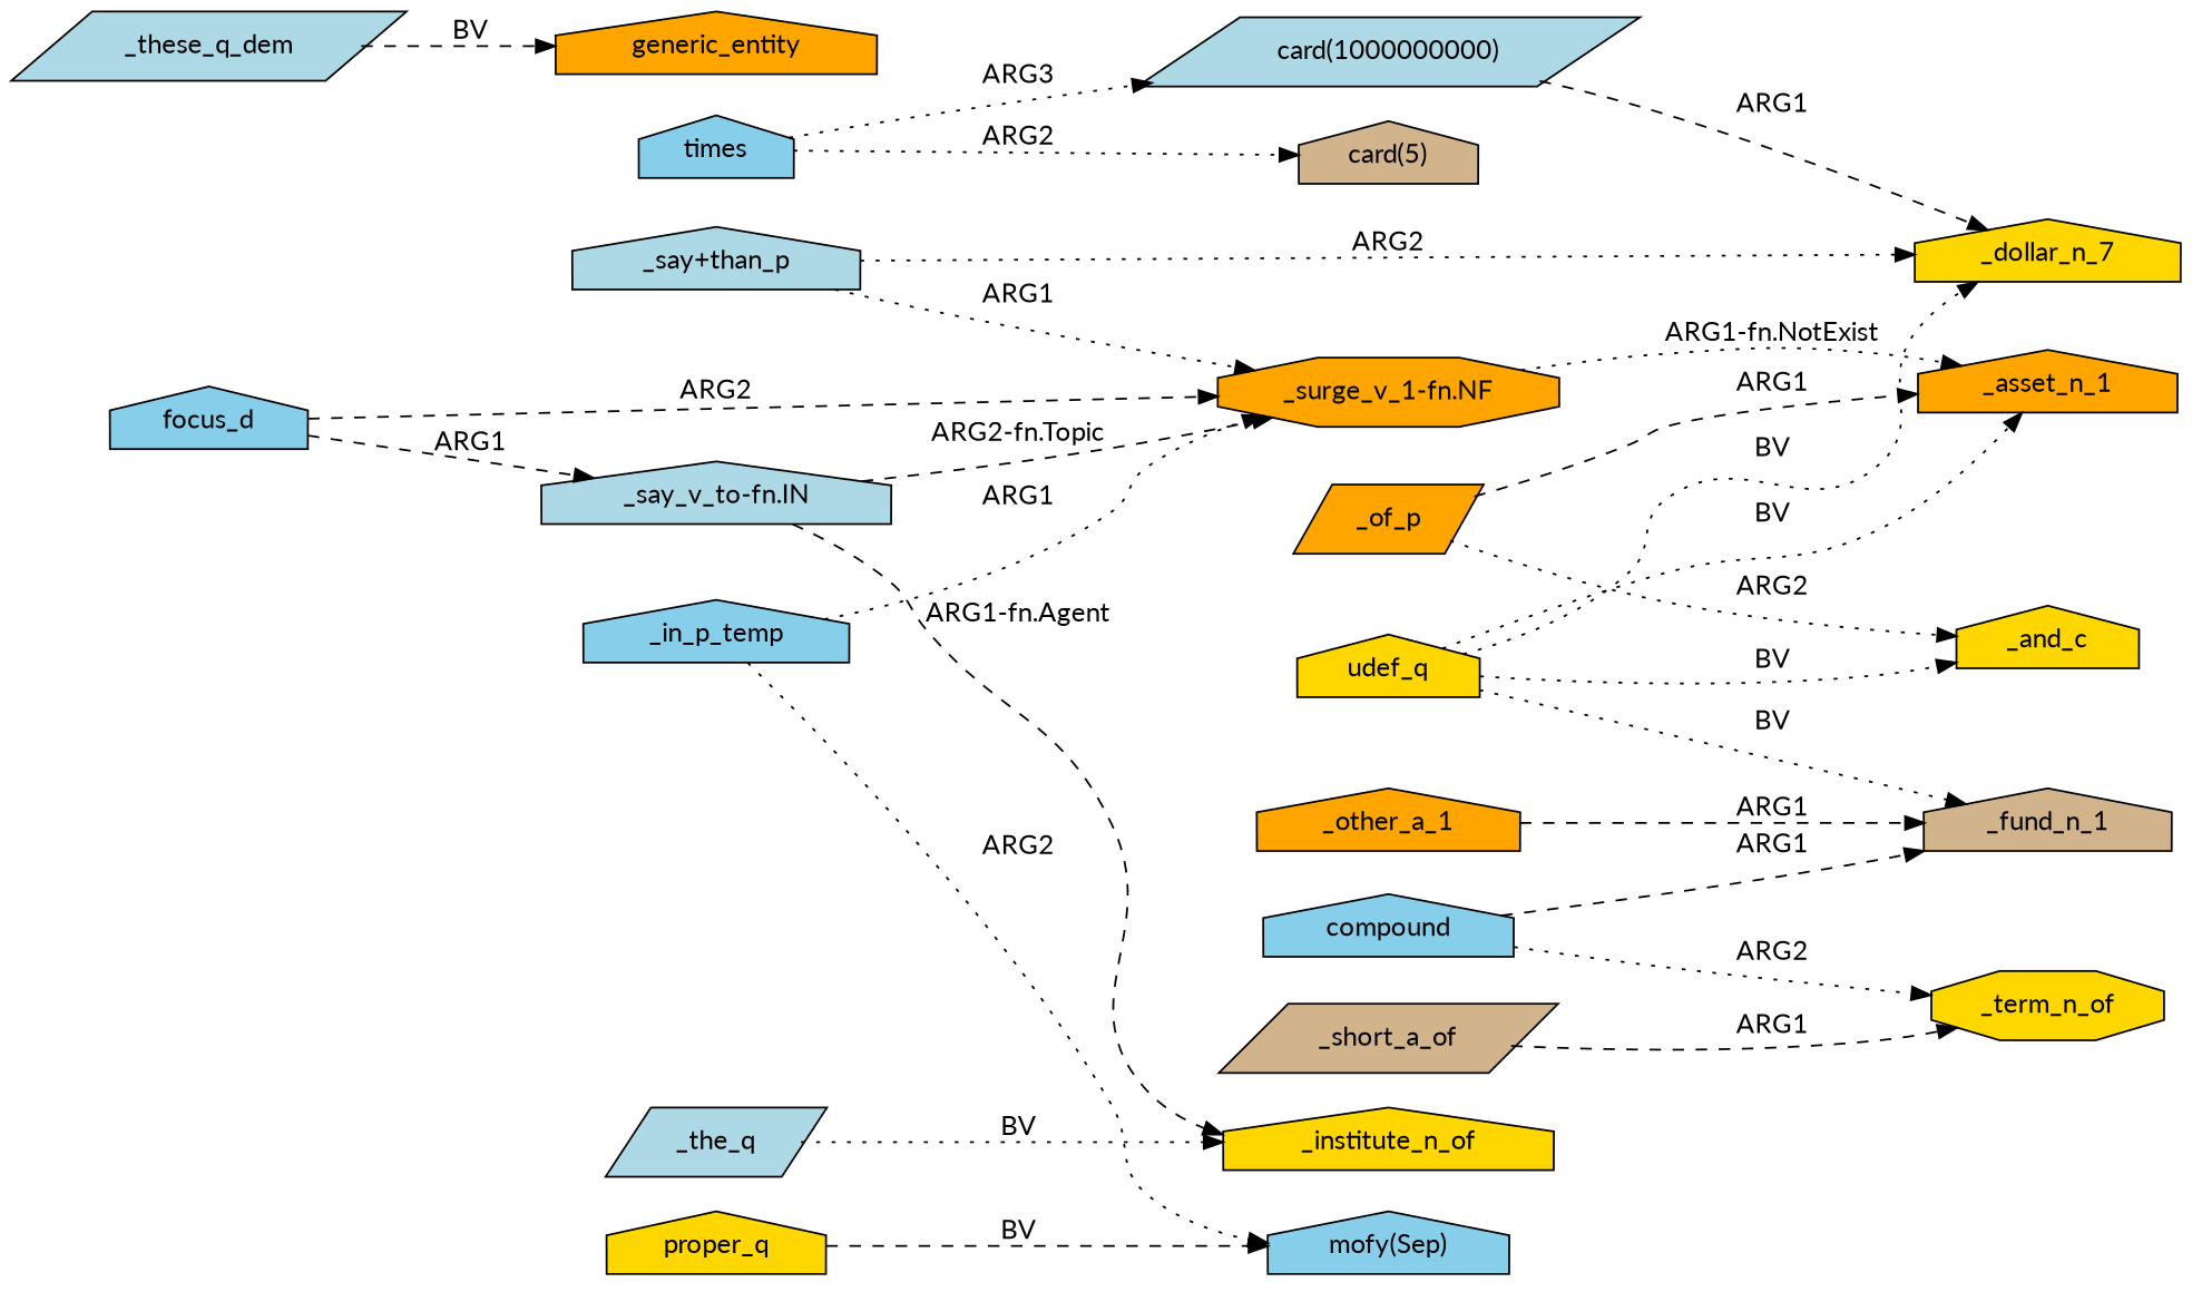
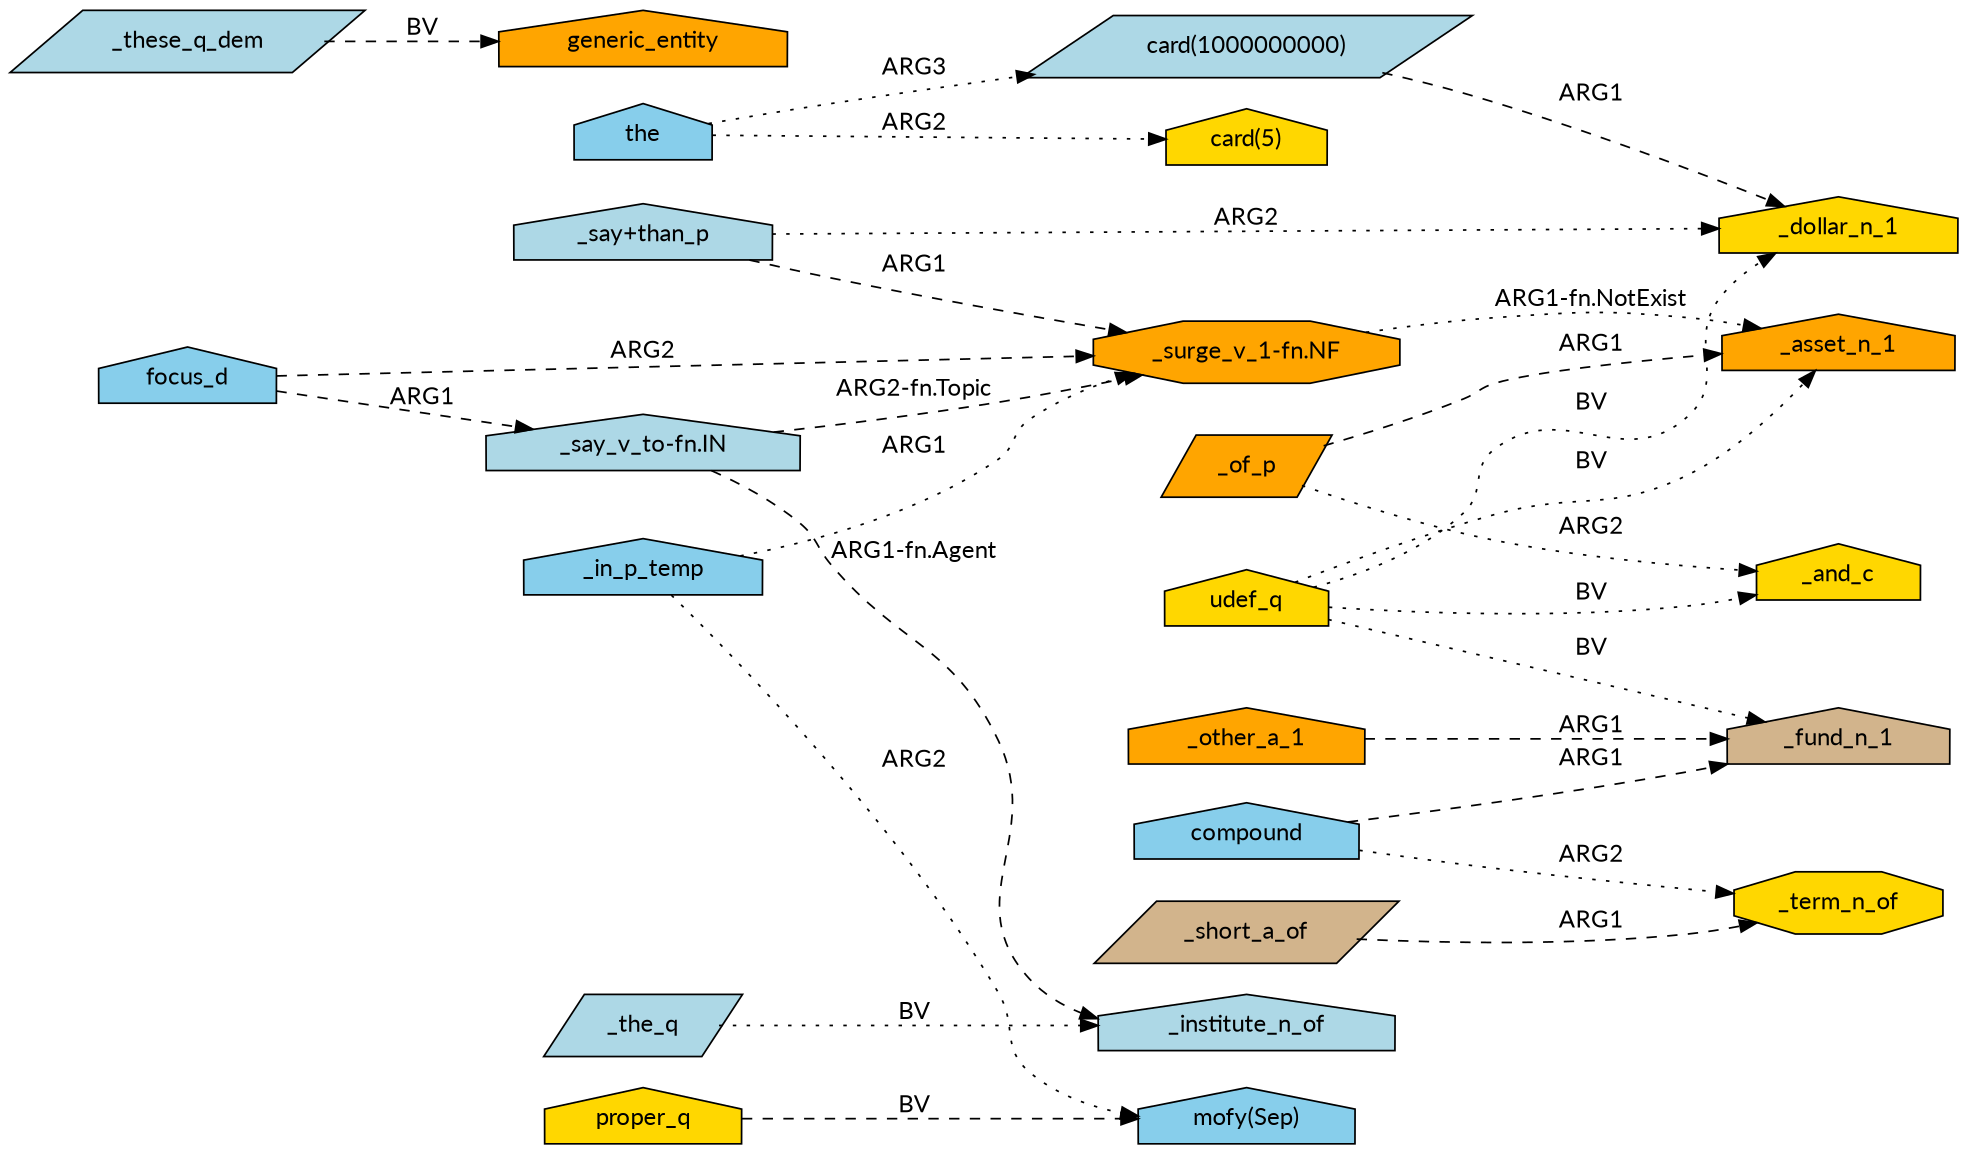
  digraph {
    fontname=Lato
    rankdir=LR
    node [fillcolor=lightblue fontname=Lato shape=house style=filled]
    edge [fontname=Lato style=dotted]
-   times [fillcolor=skyblue]
-   "card(5)" [fillcolor=tan]
+   times [fillcolor=skyblue label=the]
+   "card(5)" [fillcolor=gold]
    "card(1000000000)" [shape=parallelogram]
-   _dollar_n_1 [fillcolor=gold label=_dollar_n_7]
+   _dollar_n_1 [fillcolor=gold]
    _these_q_dem [shape=parallelogram]
    generic_entity [fillcolor=orange]
    _the_q [shape=parallelogram]
-   _institute_n_of [fillcolor=gold]
+   _institute_n_of
    compound [fillcolor=skyblue]
    _term_n_of [fillcolor=gold shape=octagon]
    _fund_n_1 [fillcolor=tan]
    _short_a_of [fillcolor=tan shape=parallelogram]
    "_say_v_to-fn.IN"
    "_surge_v_1-fn.NF" [fillcolor=orange shape=octagon]
    _asset_n_1 [fillcolor=orange]
    _of_p [fillcolor=orange shape=parallelogram]
    _and_c [fillcolor=gold]
    n18 [label="_say+than_p"]
    _in_p_temp [fillcolor=skyblue]
    "mofy(Sep)" [fillcolor=skyblue]
    focus_d [fillcolor=skyblue]
    proper_q [fillcolor=gold]
    udef_q [fillcolor=gold]
    _other_a_1 [fillcolor=orange]
    times -> "card(5)" [label=ARG2]
    times -> "card(1000000000)" [label=ARG3]
    "card(1000000000)" -> _dollar_n_1 [label=ARG1 style=dashed]
    _these_q_dem -> generic_entity [label=BV style=dashed]
    _the_q -> _institute_n_of [label=BV]
    compound -> _term_n_of [label=ARG2]
    compound -> _fund_n_1 [label=ARG1 style=dashed]
    _short_a_of -> _term_n_of [label=ARG1 style=dashed]
    "_say_v_to-fn.IN" -> _institute_n_of [label="ARG1-fn.Agent" style=dashed]
    "_say_v_to-fn.IN" -> "_surge_v_1-fn.NF" [label="ARG2-fn.Topic" style=dashed]
    "_surge_v_1-fn.NF" -> _asset_n_1 [label="ARG1-fn.NotExist"]
    _of_p -> _asset_n_1 [label=ARG1 style=dashed]
    _of_p -> _and_c [label=ARG2]
    n18 -> _dollar_n_1 [label=ARG2]
-   n18 -> "_surge_v_1-fn.NF" [label=ARG1]
+   n18 -> "_surge_v_1-fn.NF" [label=ARG1 style=dashed]
    _in_p_temp -> "_surge_v_1-fn.NF" [label=ARG1]
    _in_p_temp -> "mofy(Sep)" [label=ARG2]
    focus_d -> "_say_v_to-fn.IN" [label=ARG1 style=dashed]
    focus_d -> "_surge_v_1-fn.NF" [label=ARG2 style=dashed]
    proper_q -> "mofy(Sep)" [label=BV style=dashed]
    udef_q -> _dollar_n_1 [label=BV]
    udef_q -> _fund_n_1 [label=BV]
    udef_q -> _asset_n_1 [label=BV]
    udef_q -> _and_c [label=BV]
    _other_a_1 -> _fund_n_1 [label=ARG1 style=dashed]
  }
